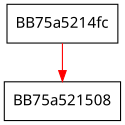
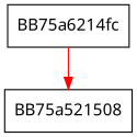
  digraph {
    splines=ortho
    fontname="Noto Sans"
    node [shape=box fontname="Noto Sans"]
-   BB75a5214fc
+   BB75a5214fc [label=BB75a6214fc]
    BB75a521508
    BB75a5214fc -> BB75a521508 [color=red fontname="Noto Sans"]
  }
